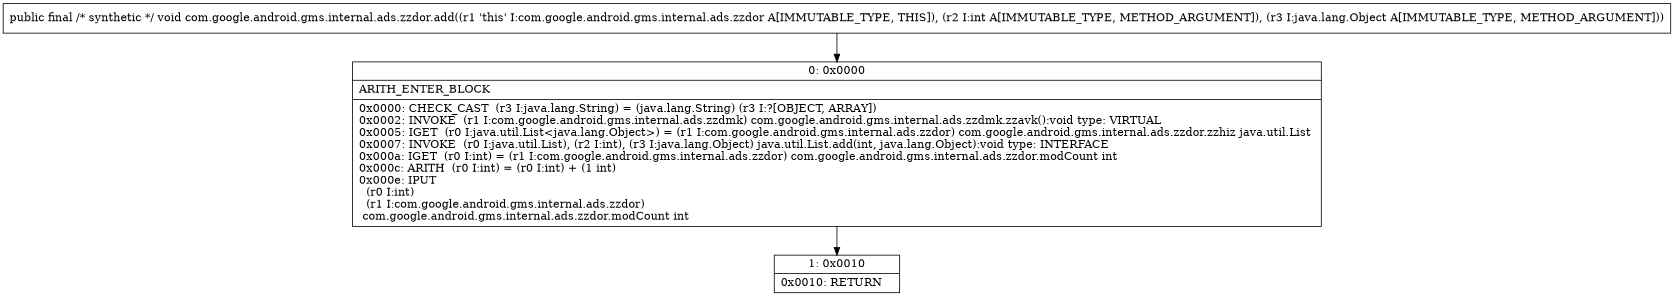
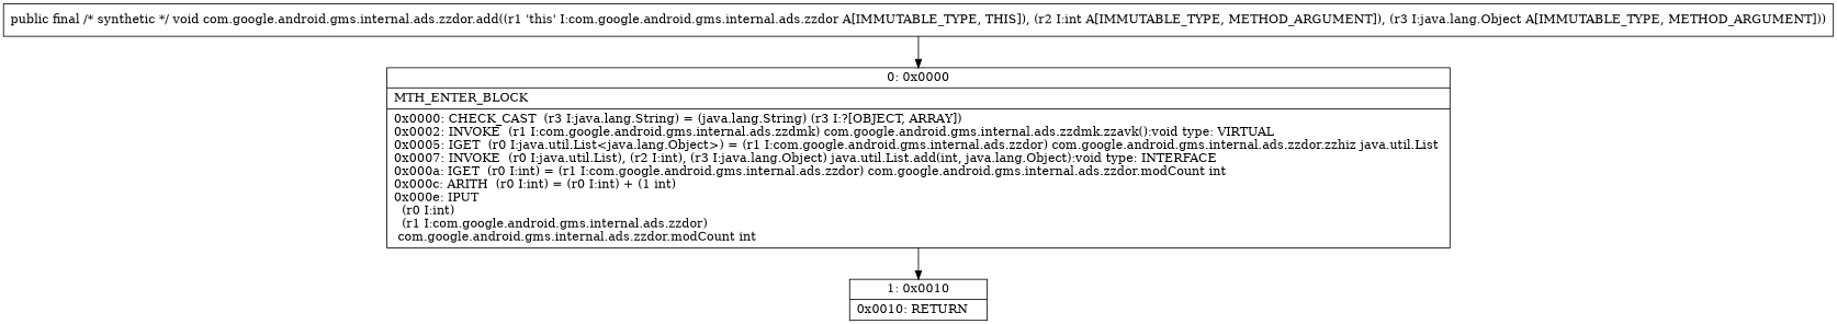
  digraph {
    node [shape=record]
-   n1 [label="{0\:\ 0x0000|ARITH_ENTER_BLOCK\l|0x0000: CHECK_CAST  (r3 I:java.lang.String) = (java.lang.String) (r3 I:?[OBJECT, ARRAY]) \l0x0002: INVOKE  (r1 I:com.google.android.gms.internal.ads.zzdmk) com.google.android.gms.internal.ads.zzdmk.zzavk():void type: VIRTUAL \l0x0005: IGET  (r0 I:java.util.List\<java.lang.Object\>) = (r1 I:com.google.android.gms.internal.ads.zzdor) com.google.android.gms.internal.ads.zzdor.zzhiz java.util.List \l0x0007: INVOKE  (r0 I:java.util.List), (r2 I:int), (r3 I:java.lang.Object) java.util.List.add(int, java.lang.Object):void type: INTERFACE \l0x000a: IGET  (r0 I:int) = (r1 I:com.google.android.gms.internal.ads.zzdor) com.google.android.gms.internal.ads.zzdor.modCount int \l0x000c: ARITH  (r0 I:int) = (r0 I:int) + (1 int) \l0x000e: IPUT  \l  (r0 I:int)\l  (r1 I:com.google.android.gms.internal.ads.zzdor)\l com.google.android.gms.internal.ads.zzdor.modCount int \l}"]
+   n1 [label="{0\:\ 0x0000|MTH_ENTER_BLOCK\l|0x0000: CHECK_CAST  (r3 I:java.lang.String) = (java.lang.String) (r3 I:?[OBJECT, ARRAY]) \l0x0002: INVOKE  (r1 I:com.google.android.gms.internal.ads.zzdmk) com.google.android.gms.internal.ads.zzdmk.zzavk():void type: VIRTUAL \l0x0005: IGET  (r0 I:java.util.List\<java.lang.Object\>) = (r1 I:com.google.android.gms.internal.ads.zzdor) com.google.android.gms.internal.ads.zzdor.zzhiz java.util.List \l0x0007: INVOKE  (r0 I:java.util.List), (r2 I:int), (r3 I:java.lang.Object) java.util.List.add(int, java.lang.Object):void type: INTERFACE \l0x000a: IGET  (r0 I:int) = (r1 I:com.google.android.gms.internal.ads.zzdor) com.google.android.gms.internal.ads.zzdor.modCount int \l0x000c: ARITH  (r0 I:int) = (r0 I:int) + (1 int) \l0x000e: IPUT  \l  (r0 I:int)\l  (r1 I:com.google.android.gms.internal.ads.zzdor)\l com.google.android.gms.internal.ads.zzdor.modCount int \l}"]
    n2 [label="{1\:\ 0x0010|0x0010: RETURN   \l}"]
    n3 [label="{public final \/* synthetic *\/ void com.google.android.gms.internal.ads.zzdor.add((r1 'this' I:com.google.android.gms.internal.ads.zzdor A[IMMUTABLE_TYPE, THIS]), (r2 I:int A[IMMUTABLE_TYPE, METHOD_ARGUMENT]), (r3 I:java.lang.Object A[IMMUTABLE_TYPE, METHOD_ARGUMENT])) }"]
    n1 -> n2
    n3 -> n1
  }
